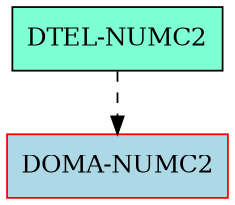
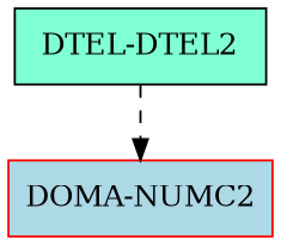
  digraph {
    node [shape=box style=filled]
-   "DTEL-NUMC2" [color=black fillcolor=aquamarine]
+   "DTEL-NUMC2" [color=black fillcolor=aquamarine label="DTEL-DTEL2"]
    "DOMA-NUMC2" [color=red fillcolor=lightblue]
    "DTEL-NUMC2" -> "DOMA-NUMC2" [style=dashed arrowhead=normal]
  }
